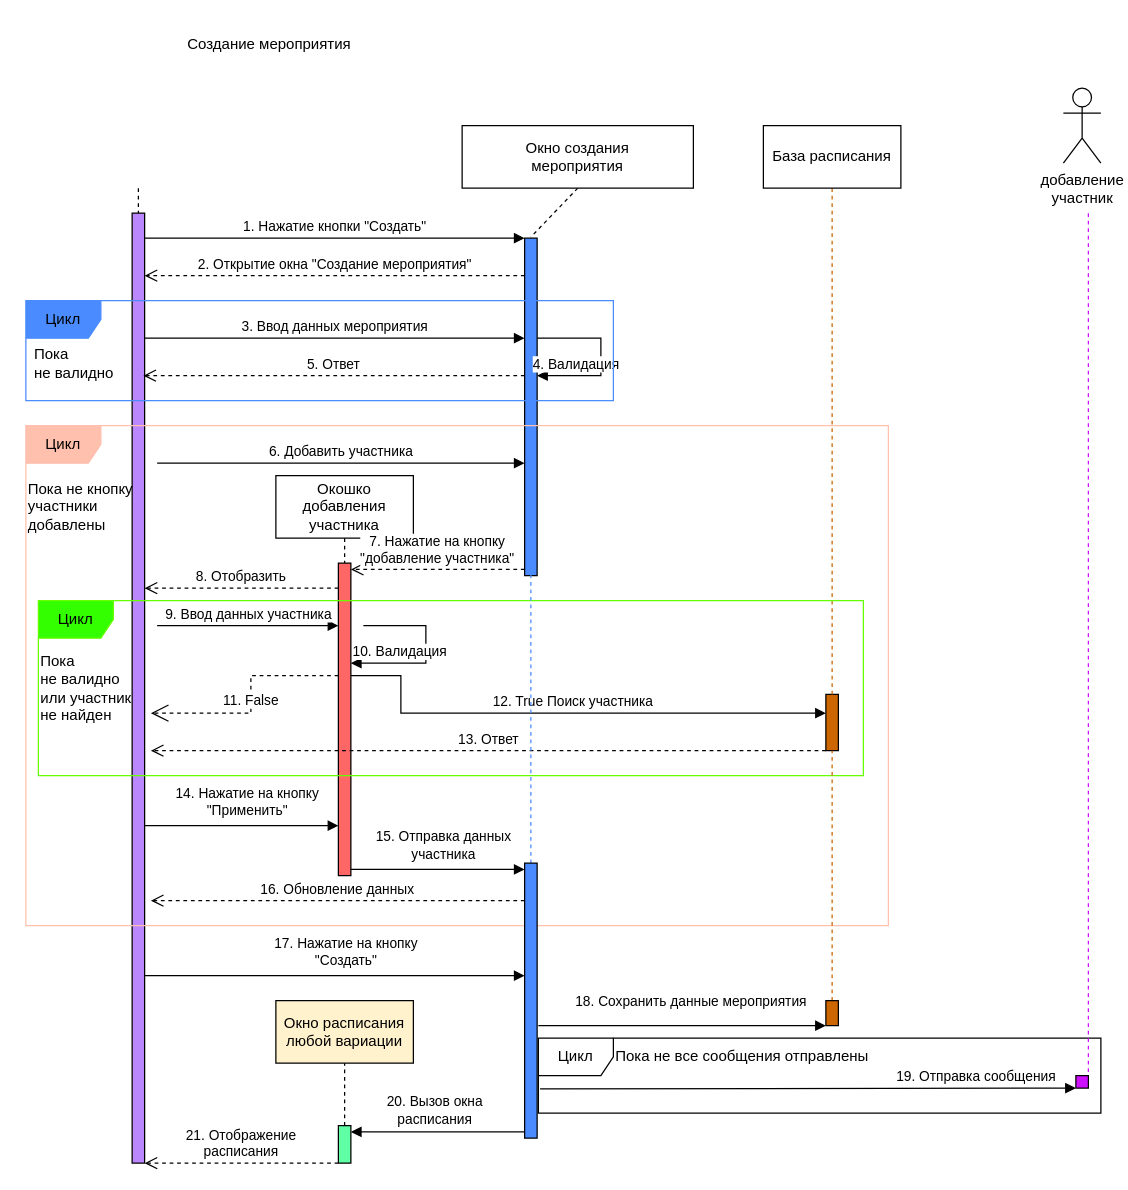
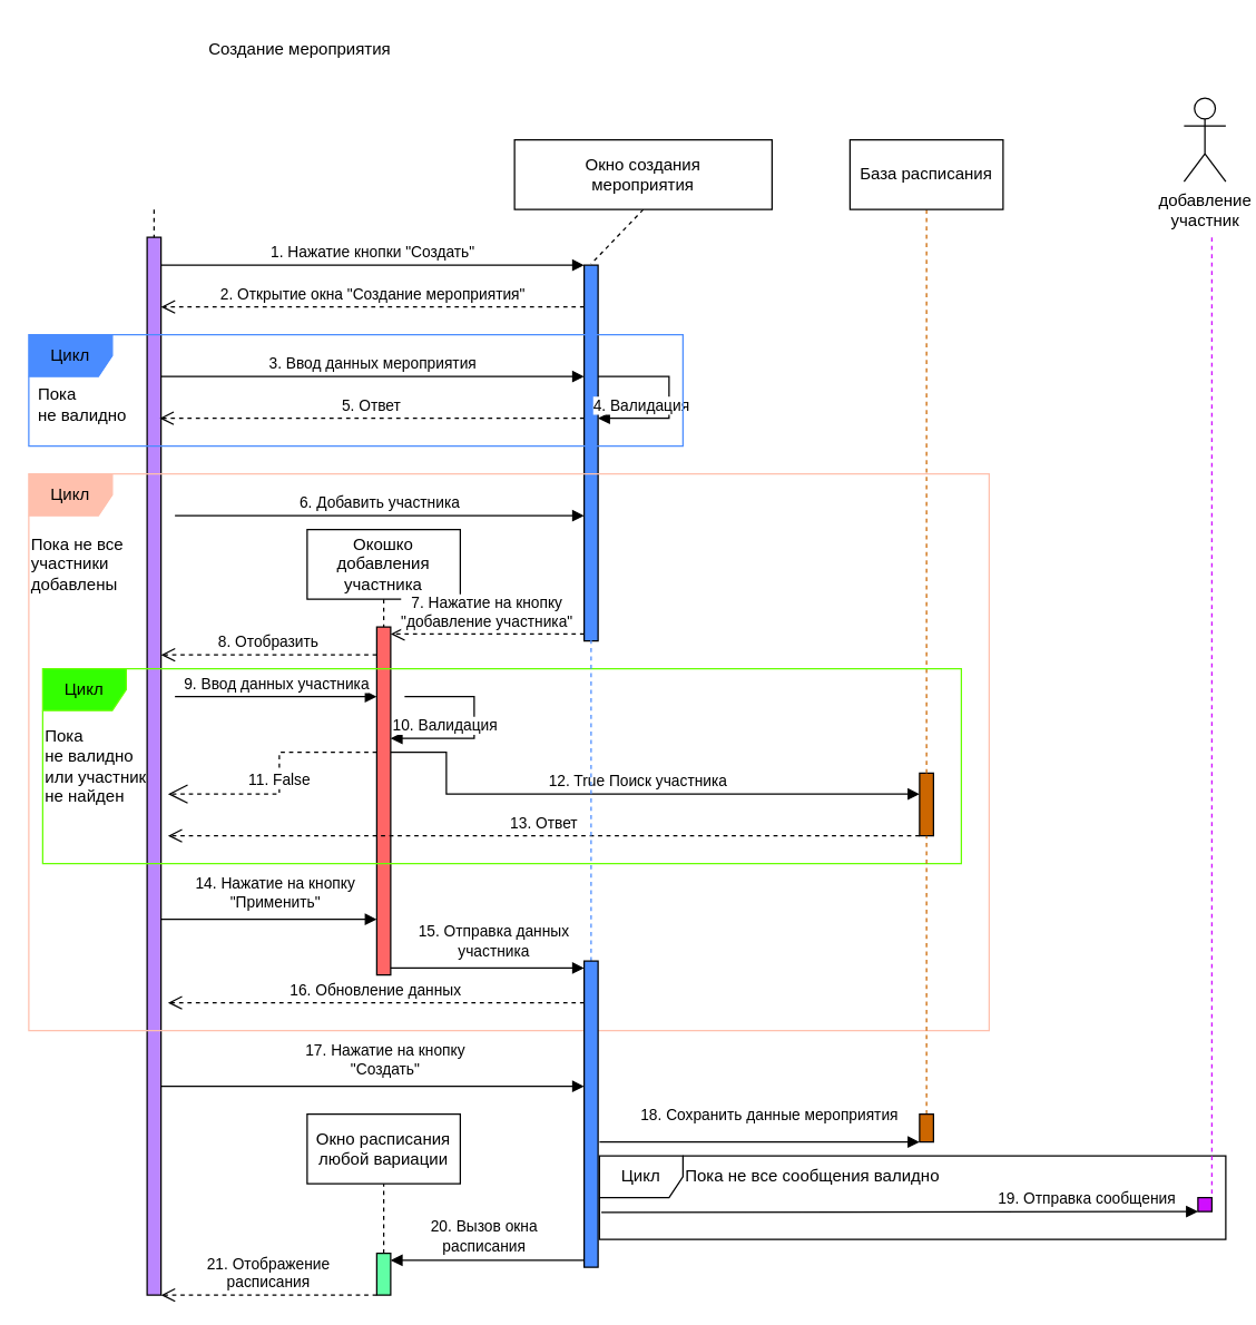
  <mxCell id="0" />
  <mxCell id="1" parent="0" />
  <mxCell id="2" value="Создание мероприятия" style="text;strokeColor=none;align=center;fillColor=none;html=1;verticalAlign=middle;whiteSpace=wrap;rounded=0;" vertex="1" parent="1"><mxGeometry x="105" y="20" width="220" height="30" as="geometry" /></mxCell>
  <mxCell id="3" value="" style="html=1;points=[[0,0,0,0,5],[0,1,0,0,-5],[1,0,0,0,5],[1,1,0,0,-5]];perimeter=orthogonalPerimeter;outlineConnect=0;targetShapes=umlLifeline;portConstraint=eastwest;newEdgeStyle={&quot;curved&quot;:0,&quot;rounded&quot;:0};fillColor=#BB87FF;" vertex="1" parent="1"><mxGeometry x="105" y="170" width="10" height="760" as="geometry" /></mxCell>
  <mxCell id="4" value="" style="endArrow=none;dashed=1;html=1;rounded=0;" edge="1" parent="1" target="3"><mxGeometry width="50" height="50" relative="1" as="geometry"><mxPoint x="110" y="150" as="sourcePoint" /><mxPoint x="310" y="220" as="targetPoint" /></mxGeometry></mxCell>
  <mxCell id="5" value="" style="html=1;points=[[0,0,0,0,5],[0,1,0,0,-5],[1,0,0,0,5],[1,1,0,0,-5]];perimeter=orthogonalPerimeter;outlineConnect=0;targetShapes=umlLifeline;portConstraint=eastwest;newEdgeStyle={&quot;curved&quot;:0,&quot;rounded&quot;:0};fillColor=#4A8CFF;" vertex="1" parent="1"><mxGeometry x="419" y="190" width="10" height="270" as="geometry" /></mxCell>
  <mxCell id="6" value="" style="html=1;points=[[0,0,0,0,5],[0,1,0,0,-5],[1,0,0,0,5],[1,1,0,0,-5]];perimeter=orthogonalPerimeter;outlineConnect=0;targetShapes=umlLifeline;portConstraint=eastwest;newEdgeStyle={&quot;curved&quot;:0,&quot;rounded&quot;:0};fillColor=#CC6600;" vertex="1" parent="1"><mxGeometry x="660" y="555" width="10" height="45" as="geometry" /></mxCell>
  <mxCell id="7" value="" style="endArrow=none;dashed=1;html=1;rounded=0;fillColor=#CC6600;strokeColor=#CC6600;" edge="1" parent="1" source="6" target="10"><mxGeometry width="50" height="50" relative="1" as="geometry"><mxPoint x="490" y="230" as="sourcePoint" /><mxPoint x="570" y="150" as="targetPoint" /></mxGeometry></mxCell>
  <mxCell id="8" value="" style="endArrow=none;dashed=1;html=1;rounded=0;entryX=0.5;entryY=-0.003;entryDx=0;entryDy=0;entryPerimeter=0;exitX=0.5;exitY=1;exitDx=0;exitDy=0;" edge="1" parent="1" source="9" target="5"><mxGeometry width="50" height="50" relative="1" as="geometry"><mxPoint x="340" y="150" as="sourcePoint" /><mxPoint x="260" y="270" as="targetPoint" /></mxGeometry></mxCell>
  <mxCell id="9" value="Окно создания&lt;div&gt;мероприятия&lt;/div&gt;" style="html=1;whiteSpace=wrap;" vertex="1" parent="1"><mxGeometry x="369" y="100" width="185" height="50" as="geometry" /></mxCell>
  <mxCell id="10" value="База расписания" style="html=1;whiteSpace=wrap;" vertex="1" parent="1"><mxGeometry x="610" y="100" width="110" height="50" as="geometry" /></mxCell>
  <mxCell id="11" value="1. Нажатие кнопки &quot;Создать&quot;" style="html=1;verticalAlign=bottom;endArrow=block;curved=0;rounded=0;" edge="1" parent="1" target="5"><mxGeometry width="80" relative="1" as="geometry"><mxPoint x="115" y="190" as="sourcePoint" /><mxPoint x="270" y="190" as="targetPoint" /></mxGeometry></mxCell>
  <mxCell id="12" value="3. Ввод данных мероприятия" style="html=1;verticalAlign=bottom;endArrow=block;curved=0;rounded=0;" edge="1" parent="1"><mxGeometry width="80" relative="1" as="geometry"><mxPoint x="115" y="270" as="sourcePoint" /><mxPoint x="419" y="270" as="targetPoint" /><mxPoint as="offset" /></mxGeometry></mxCell>
  <mxCell id="13" value="2. Открытие окна &quot;Создание мероприятия&quot;" style="html=1;verticalAlign=bottom;endArrow=open;dashed=1;endSize=8;curved=0;rounded=0;" edge="1" parent="1" source="5"><mxGeometry relative="1" as="geometry"><mxPoint x="335" y="220" as="sourcePoint" /><mxPoint x="115" y="220" as="targetPoint" /></mxGeometry></mxCell>
  <mxCell id="14" value="добавление&lt;div&gt;участник&lt;/div&gt;" style="shape=umlActor;verticalLabelPosition=bottom;verticalAlign=top;html=1;" vertex="1" parent="1"><mxGeometry x="850" y="70" width="30" height="60" as="geometry" /></mxCell>
  <mxCell id="15" value="" style="html=1;points=[[0,0,0,0,5],[0,1,0,0,-5],[1,0,0,0,5],[1,1,0,0,-5]];perimeter=orthogonalPerimeter;outlineConnect=0;targetShapes=umlLifeline;portConstraint=eastwest;newEdgeStyle={&quot;curved&quot;:0,&quot;rounded&quot;:0};fillColor=#61FFA5;" vertex="1" parent="1"><mxGeometry x="270" y="900" width="10" height="30" as="geometry" /></mxCell>
  <mxCell id="16" value="" style="endArrow=none;dashed=1;html=1;rounded=0;" edge="1" parent="1" source="15" target="17"><mxGeometry width="50" height="50" relative="1" as="geometry"><mxPoint x="750" y="230" as="sourcePoint" /><mxPoint x="830" y="150" as="targetPoint" /></mxGeometry></mxCell>
- <mxCell id="17" value="Окно расписания&lt;div&gt;любой вариации&lt;/div&gt;" style="html=1;whiteSpace=wrap;fillColor=#fff2cc;" vertex="1" parent="1"><mxGeometry x="220" y="800" width="110" height="50" as="geometry" /></mxCell>
+ <mxCell id="17" value="Окно расписания&lt;div&gt;любой вариации&lt;/div&gt;" style="html=1;whiteSpace=wrap;" vertex="1" parent="1"><mxGeometry x="220" y="800" width="110" height="50" as="geometry" /></mxCell>
  <mxCell id="18" value="4. Валидация" style="html=1;verticalAlign=bottom;endArrow=block;rounded=0;edgeStyle=elbowEdgeStyle;" edge="1" parent="1"><mxGeometry x="0.53" width="80" relative="1" as="geometry"><mxPoint x="429" y="270" as="sourcePoint" /><mxPoint x="429" y="300" as="targetPoint" /><mxPoint as="offset" /><Array as="points"><mxPoint x="480" y="280" /></Array></mxGeometry></mxCell>
  <mxCell id="19" value="5. Ответ" style="html=1;verticalAlign=bottom;endArrow=open;dashed=1;endSize=8;curved=0;rounded=0;" edge="1" parent="1"><mxGeometry relative="1" as="geometry"><mxPoint x="419" y="300" as="sourcePoint" /><mxPoint x="114" y="300" as="targetPoint" /></mxGeometry></mxCell>
  <mxCell id="20" value="Пока&lt;div&gt;не валидно&lt;/div&gt;" style="text;html=1;align=left;verticalAlign=middle;resizable=0;points=[];autosize=1;strokeColor=none;fillColor=none;" vertex="1" parent="1"><mxGeometry x="25" y="270" width="90" height="40" as="geometry" /></mxCell>
  <mxCell id="21" value="Цикл" style="shape=umlFrame;whiteSpace=wrap;html=1;pointerEvents=0;fillColor=#4A8CFF;strokeColor=#4A8CFF;" vertex="1" parent="1"><mxGeometry x="20" y="240" width="470" height="80" as="geometry" /></mxCell>
  <mxCell id="22" value="&amp;nbsp;12. True Поиск участника" style="html=1;verticalAlign=bottom;endArrow=block;rounded=0;edgeStyle=elbowEdgeStyle;" edge="1" parent="1" target="6"><mxGeometry x="0.004" width="80" relative="1" as="geometry"><mxPoint x="280" y="540" as="sourcePoint" /><mxPoint x="560" y="540" as="targetPoint" /><mxPoint as="offset" /><Array as="points"><mxPoint x="320" y="570" /></Array></mxGeometry></mxCell>
  <mxCell id="23" value="Окошко добавления участника" style="html=1;whiteSpace=wrap;" vertex="1" parent="1"><mxGeometry x="220" y="380" width="110" height="50" as="geometry" /></mxCell>
  <mxCell id="24" value="" style="endArrow=none;dashed=1;html=1;rounded=0;" edge="1" parent="1" source="23" target="25"><mxGeometry width="50" height="50" relative="1" as="geometry"><mxPoint x="230" y="530" as="sourcePoint" /><mxPoint x="225" y="450" as="targetPoint" /></mxGeometry></mxCell>
  <mxCell id="25" value="" style="html=1;points=[[0,0,0,0,5],[0,1,0,0,-5],[1,0,0,0,5],[1,1,0,0,-5]];perimeter=orthogonalPerimeter;outlineConnect=0;targetShapes=umlLifeline;portConstraint=eastwest;newEdgeStyle={&quot;curved&quot;:0,&quot;rounded&quot;:0};fillColor=#FF6666;" vertex="1" parent="1"><mxGeometry x="270" y="450" width="10" height="250" as="geometry" /></mxCell>
  <mxCell id="26" value="&lt;div&gt;7. Нажатие на кнопку&lt;/div&gt;&lt;div&gt;&quot;добавление участника&quot;&lt;/div&gt;" style="html=1;verticalAlign=bottom;endArrow=open;dashed=1;endSize=8;curved=0;rounded=0;entryX=1;entryY=0;entryDx=0;entryDy=5;entryPerimeter=0;" edge="1" parent="1" source="5" target="25"><mxGeometry relative="1" as="geometry"><mxPoint x="330" y="450" as="sourcePoint" /><mxPoint x="230" y="450" as="targetPoint" /></mxGeometry></mxCell>
  <mxCell id="27" value="8. Отобразить" style="html=1;verticalAlign=bottom;endArrow=open;dashed=1;endSize=8;curved=0;rounded=0;" edge="1" parent="1" source="25"><mxGeometry relative="1" as="geometry"><mxPoint x="220" y="470" as="sourcePoint" /><mxPoint x="115" y="470" as="targetPoint" /><Array as="points"><mxPoint x="170" y="470" /></Array></mxGeometry></mxCell>
  <mxCell id="28" value="9. Ввод данных участника" style="html=1;verticalAlign=bottom;endArrow=block;curved=0;rounded=0;" edge="1" parent="1"><mxGeometry width="80" relative="1" as="geometry"><mxPoint x="125" y="500" as="sourcePoint" /><mxPoint x="270" y="500" as="targetPoint" /><mxPoint as="offset" /></mxGeometry></mxCell>
  <mxCell id="29" value="10. Валидация" style="html=1;verticalAlign=bottom;endArrow=block;rounded=0;edgeStyle=elbowEdgeStyle;" edge="1" parent="1"><mxGeometry x="0.448" width="80" relative="1" as="geometry"><mxPoint x="290" y="500" as="sourcePoint" /><mxPoint x="280" y="530" as="targetPoint" /><mxPoint as="offset" /><Array as="points"><mxPoint x="340" y="510" /></Array></mxGeometry></mxCell>
  <mxCell id="30" value="11. False" style="endArrow=open;endSize=12;dashed=1;html=1;rounded=0;edgeStyle=elbowEdgeStyle;" edge="1" parent="1"><mxGeometry width="160" relative="1" as="geometry"><mxPoint x="270" y="540" as="sourcePoint" /><mxPoint x="120" y="570" as="targetPoint" /><Array as="points"><mxPoint x="200" y="550" /></Array></mxGeometry></mxCell>
  <mxCell id="31" value="6. Добавить участника" style="html=1;verticalAlign=bottom;endArrow=block;curved=0;rounded=0;" edge="1" parent="1" target="5"><mxGeometry width="80" relative="1" as="geometry"><mxPoint x="125" y="370" as="sourcePoint" /><mxPoint x="345" y="370" as="targetPoint" /><mxPoint as="offset" /></mxGeometry></mxCell>
  <mxCell id="32" value="13. Ответ" style="html=1;verticalAlign=bottom;endArrow=open;dashed=1;endSize=8;curved=0;rounded=0;" edge="1" parent="1"><mxGeometry relative="1" as="geometry"><mxPoint x="660" y="600" as="sourcePoint" /><mxPoint x="120" y="600" as="targetPoint" /></mxGeometry></mxCell>
  <mxCell id="33" value="Цикл" style="shape=umlFrame;whiteSpace=wrap;html=1;pointerEvents=0;fillColor=#33FF00;strokeColor=#66FF00;" vertex="1" parent="1"><mxGeometry x="30" y="480" width="660" height="140" as="geometry" /></mxCell>
  <mxCell id="34" value="Пока&lt;div&gt;не валидно&lt;/div&gt;&lt;div&gt;или участник&lt;/div&gt;&lt;div&gt;не найден&amp;nbsp;&lt;/div&gt;" style="text;html=1;align=left;verticalAlign=middle;resizable=0;points=[];autosize=1;strokeColor=none;fillColor=none;" vertex="1" parent="1"><mxGeometry x="30" y="515" width="100" height="70" as="geometry" /></mxCell>
  <mxCell id="35" value="" style="html=1;verticalAlign=bottom;endArrow=block;curved=0;rounded=0;" edge="1" parent="1" target="25"><mxGeometry width="80" relative="1" as="geometry"><mxPoint x="115" y="660" as="sourcePoint" /><mxPoint x="220" y="660" as="targetPoint" /><mxPoint as="offset" /></mxGeometry></mxCell>
  <mxCell id="36" value="14. Нажатие на кнопку&lt;div&gt;&quot;Применить&quot;&lt;/div&gt;" style="edgeLabel;html=1;align=center;verticalAlign=middle;resizable=0;points=[];" vertex="1" connectable="0" parent="35"><mxGeometry x="0.051" y="1" relative="1" as="geometry"><mxPoint y="-19" as="offset" /></mxGeometry></mxCell>
  <mxCell id="37" value="Цикл" style="shape=umlFrame;whiteSpace=wrap;html=1;pointerEvents=0;borderColor=red;fillColor=#FFC0AD;strokeColor=#FFC0AD;" vertex="1" parent="1"><mxGeometry x="20" y="340" width="690" height="400" as="geometry" /></mxCell>
- <mxCell id="38" value="Пока не кнопку&lt;div&gt;участники&lt;/div&gt;&lt;div&gt;добавлены&lt;/div&gt;" style="text;html=1;align=left;verticalAlign=middle;resizable=0;points=[];autosize=1;strokeColor=none;fillColor=none;" vertex="1" parent="1"><mxGeometry x="20" y="375" width="90" height="60" as="geometry" /></mxCell>
+ <mxCell id="38" value="Пока не все&lt;div&gt;участники&lt;/div&gt;&lt;div&gt;добавлены&lt;/div&gt;" style="text;html=1;align=left;verticalAlign=middle;resizable=0;points=[];autosize=1;strokeColor=none;fillColor=none;" vertex="1" parent="1"><mxGeometry x="20" y="375" width="90" height="60" as="geometry" /></mxCell>
  <mxCell id="39" value="" style="endArrow=none;dashed=1;html=1;rounded=0;entryX=0;entryY=1;entryDx=0;entryDy=-5;entryPerimeter=0;fillColor=#4A8CFF;strokeColor=#4A8CFF;" edge="1" parent="1"><mxGeometry width="50" height="50" relative="1" as="geometry"><mxPoint x="424" y="690" as="sourcePoint" /><mxPoint x="424" y="455" as="targetPoint" /></mxGeometry></mxCell>
  <mxCell id="40" value="" style="html=1;points=[[0,0,0,0,5],[0,1,0,0,-5],[1,0,0,0,5],[1,1,0,0,-5]];perimeter=orthogonalPerimeter;outlineConnect=0;targetShapes=umlLifeline;portConstraint=eastwest;newEdgeStyle={&quot;curved&quot;:0,&quot;rounded&quot;:0};fillColor=#4A8CFF;" vertex="1" parent="1"><mxGeometry x="419" y="690" width="10" height="220" as="geometry" /></mxCell>
  <mxCell id="41" value="" style="html=1;verticalAlign=bottom;endArrow=block;curved=0;rounded=0;exitX=1;exitY=1;exitDx=0;exitDy=-5;exitPerimeter=0;" edge="1" parent="1" source="25" target="40"><mxGeometry width="80" relative="1" as="geometry"><mxPoint x="220" y="709.6" as="sourcePoint" /><mxPoint x="330" y="695" as="targetPoint" /><mxPoint as="offset" /></mxGeometry></mxCell>
  <mxCell id="42" value="15. Отправка данных&lt;div&gt;участника&lt;/div&gt;" style="edgeLabel;html=1;align=center;verticalAlign=middle;resizable=0;points=[];" vertex="1" connectable="0" parent="41"><mxGeometry x="0.051" y="1" relative="1" as="geometry"><mxPoint y="-19" as="offset" /></mxGeometry></mxCell>
  <mxCell id="43" value="" style="html=1;verticalAlign=bottom;endArrow=block;curved=0;rounded=0;exitX=0.5;exitY=0.949;exitDx=0;exitDy=0;exitPerimeter=0;" edge="1" parent="1" target="40"><mxGeometry width="80" relative="1" as="geometry"><mxPoint x="115" y="780" as="sourcePoint" /><mxPoint x="330" y="780" as="targetPoint" /><mxPoint as="offset" /></mxGeometry></mxCell>
  <mxCell id="44" value="17. Нажатие на кнопку&lt;div&gt;&quot;Создать&quot;&lt;/div&gt;" style="edgeLabel;html=1;align=center;verticalAlign=middle;resizable=0;points=[];" vertex="1" connectable="0" parent="43"><mxGeometry x="0.051" y="1" relative="1" as="geometry"><mxPoint y="-19" as="offset" /></mxGeometry></mxCell>
  <mxCell id="45" value="" style="endArrow=none;dashed=1;html=1;rounded=0;fillColor=#CC6600;strokeColor=#CC6600;" edge="1" parent="1" source="46"><mxGeometry width="50" height="50" relative="1" as="geometry"><mxPoint x="580" y="810" as="sourcePoint" /><mxPoint x="665" y="600" as="targetPoint" /></mxGeometry></mxCell>
  <mxCell id="46" value="" style="html=1;points=[[0,0,0,0,5],[0,1,0,0,-5],[1,0,0,0,5],[1,1,0,0,-5]];perimeter=orthogonalPerimeter;outlineConnect=0;targetShapes=umlLifeline;portConstraint=eastwest;newEdgeStyle={&quot;curved&quot;:0,&quot;rounded&quot;:0};fillColor=#CC6600;" vertex="1" parent="1"><mxGeometry x="660" y="800" width="10" height="20" as="geometry" /></mxCell>
  <mxCell id="47" value="" style="html=1;verticalAlign=bottom;endArrow=block;curved=0;rounded=0;" edge="1" parent="1" target="46"><mxGeometry width="80" relative="1" as="geometry"><mxPoint x="430" y="820" as="sourcePoint" /><mxPoint x="580" y="820" as="targetPoint" /><mxPoint as="offset" /></mxGeometry></mxCell>
  <mxCell id="48" value="18. Сохранить данные мероприятия" style="edgeLabel;html=1;align=center;verticalAlign=middle;resizable=0;points=[];" vertex="1" connectable="0" parent="47"><mxGeometry x="0.051" y="1" relative="1" as="geometry"><mxPoint y="-19" as="offset" /></mxGeometry></mxCell>
  <mxCell id="49" value="" style="html=1;verticalAlign=bottom;endArrow=block;curved=0;rounded=0;entryX=1;entryY=0;entryDx=0;entryDy=5;entryPerimeter=0;exitX=0;exitY=1;exitDx=0;exitDy=-5;exitPerimeter=0;" edge="1" parent="1" source="40" target="15"><mxGeometry width="80" relative="1" as="geometry"><mxPoint x="330" y="880" as="sourcePoint" /><mxPoint x="840" y="850" as="targetPoint" /><mxPoint as="offset" /></mxGeometry></mxCell>
  <mxCell id="50" value="20. Вызов окна&lt;div&gt;расписания&lt;/div&gt;" style="edgeLabel;html=1;align=center;verticalAlign=middle;resizable=0;points=[];" vertex="1" connectable="0" parent="49"><mxGeometry x="0.051" y="1" relative="1" as="geometry"><mxPoint y="-19" as="offset" /></mxGeometry></mxCell>
  <mxCell id="51" value="16. Обновление данных" style="html=1;verticalAlign=bottom;endArrow=open;dashed=1;endSize=8;curved=0;rounded=0;" edge="1" parent="1" source="40"><mxGeometry relative="1" as="geometry"><mxPoint x="330" y="720" as="sourcePoint" /><mxPoint x="120" y="720" as="targetPoint" /></mxGeometry></mxCell>
  <mxCell id="52" value="21. Отображение&lt;div&gt;расписания&lt;/div&gt;" style="html=1;verticalAlign=bottom;endArrow=open;dashed=1;endSize=8;curved=0;rounded=0;" edge="1" parent="1" source="15"><mxGeometry relative="1" as="geometry"><mxPoint x="220" y="930" as="sourcePoint" /><mxPoint x="115" y="930" as="targetPoint" /></mxGeometry></mxCell>
  <mxCell id="53" value="" style="html=1;verticalAlign=bottom;endArrow=block;curved=0;rounded=0;exitX=0.003;exitY=0.678;exitDx=0;exitDy=0;exitPerimeter=0;" edge="1" parent="1" source="55" target="56"><mxGeometry width="80" relative="1" as="geometry"><mxPoint x="440" y="870" as="sourcePoint" /><mxPoint x="700" y="860" as="targetPoint" /><mxPoint as="offset" /></mxGeometry></mxCell>
  <mxCell id="54" value="19. Отправка сообщения" style="edgeLabel;html=1;align=center;verticalAlign=middle;resizable=0;points=[];" vertex="1" connectable="0" parent="53"><mxGeometry x="0.051" y="1" relative="1" as="geometry"><mxPoint x="123" y="-9" as="offset" /></mxGeometry></mxCell>
  <mxCell id="55" value="Цикл" style="shape=umlFrame;whiteSpace=wrap;html=1;pointerEvents=0;" vertex="1" parent="1"><mxGeometry x="430" y="830" width="450" height="60" as="geometry" /></mxCell>
  <mxCell id="56" value="" style="html=1;points=[[0,0,0,0,5],[0,1,0,0,-5],[1,0,0,0,5],[1,1,0,0,-5]];perimeter=orthogonalPerimeter;outlineConnect=0;targetShapes=umlLifeline;portConstraint=eastwest;newEdgeStyle={&quot;curved&quot;:0,&quot;rounded&quot;:0};fillColor=#CF0FFF;" vertex="1" parent="1"><mxGeometry x="860" y="860" width="10" height="10" as="geometry" /></mxCell>
  <mxCell id="57" value="" style="endArrow=none;dashed=1;html=1;rounded=0;fillColor=#CF0FFF;strokeColor=#CF0FFF;" edge="1" parent="1" target="56"><mxGeometry width="50" height="50" relative="1" as="geometry"><mxPoint x="870" y="170" as="sourcePoint" /><mxPoint x="355" y="475" as="targetPoint" /></mxGeometry></mxCell>
- <mxCell id="58" value="Пока не&amp;nbsp;&lt;span style=&quot;background-color: initial;&quot;&gt;все&amp;nbsp;&lt;/span&gt;&lt;span style=&quot;background-color: initial;&quot;&gt;сообщения&amp;nbsp;&lt;/span&gt;&lt;span style=&quot;background-color: initial;&quot;&gt;отправлены&lt;/span&gt;" style="text;html=1;align=left;verticalAlign=middle;resizable=0;points=[];autosize=1;strokeColor=none;fillColor=none;" vertex="1" parent="1"><mxGeometry x="490" y="830" width="230" height="30" as="geometry" /></mxCell>
+ <mxCell id="58" value="Пока не&amp;nbsp;&lt;span style=&quot;background-color: initial;&quot;&gt;все&amp;nbsp;&lt;/span&gt;&lt;span style=&quot;background-color: initial;&quot;&gt;сообщения&amp;nbsp;&lt;/span&gt;&lt;span style=&quot;background-color: initial;&quot;&gt;валидно&lt;/span&gt;" style="text;html=1;align=left;verticalAlign=middle;resizable=0;points=[];autosize=1;strokeColor=none;fillColor=none;" vertex="1" parent="1"><mxGeometry x="490" y="830" width="230" height="30" as="geometry" /></mxCell>
